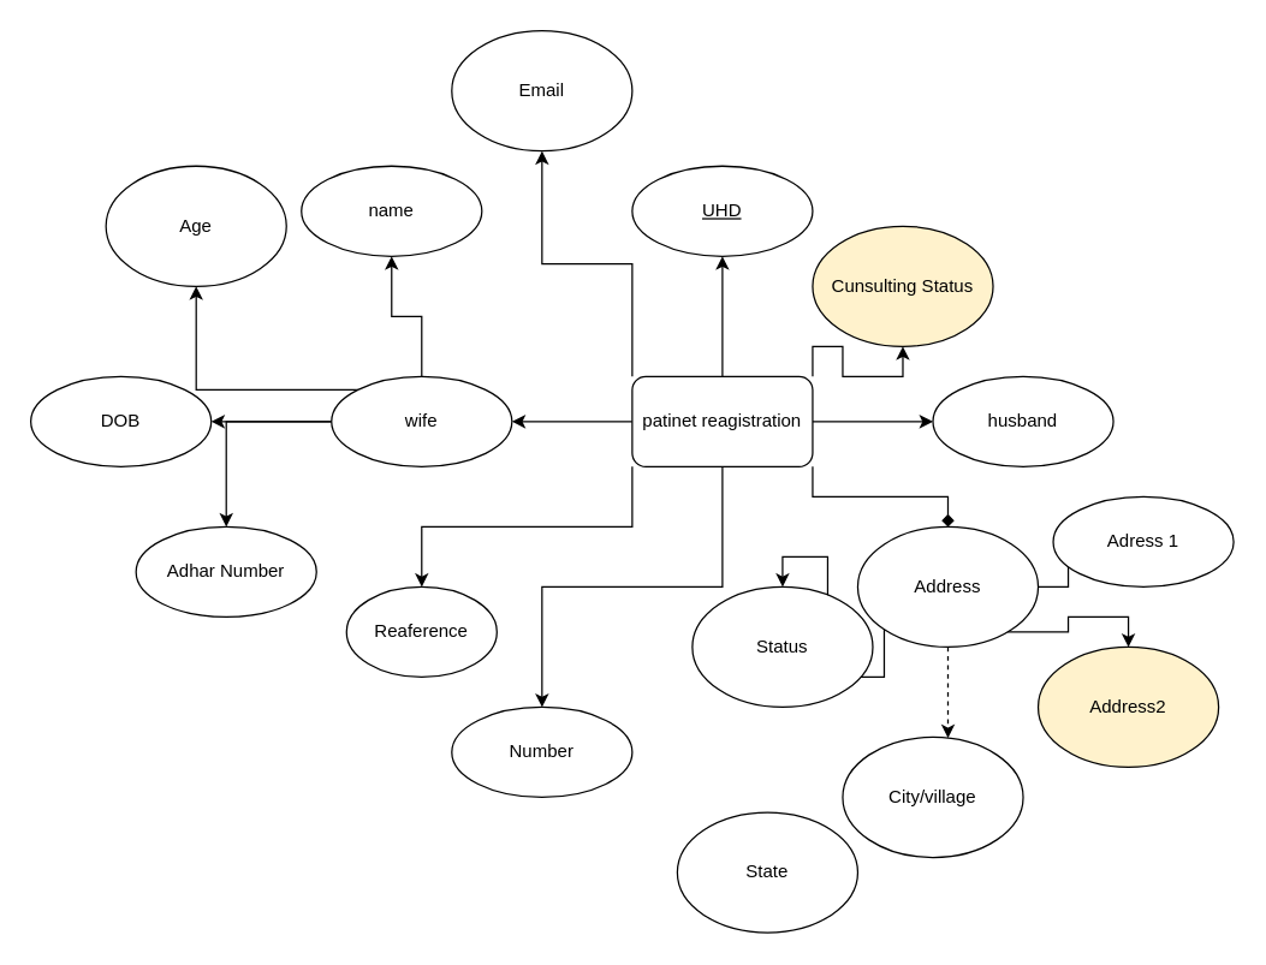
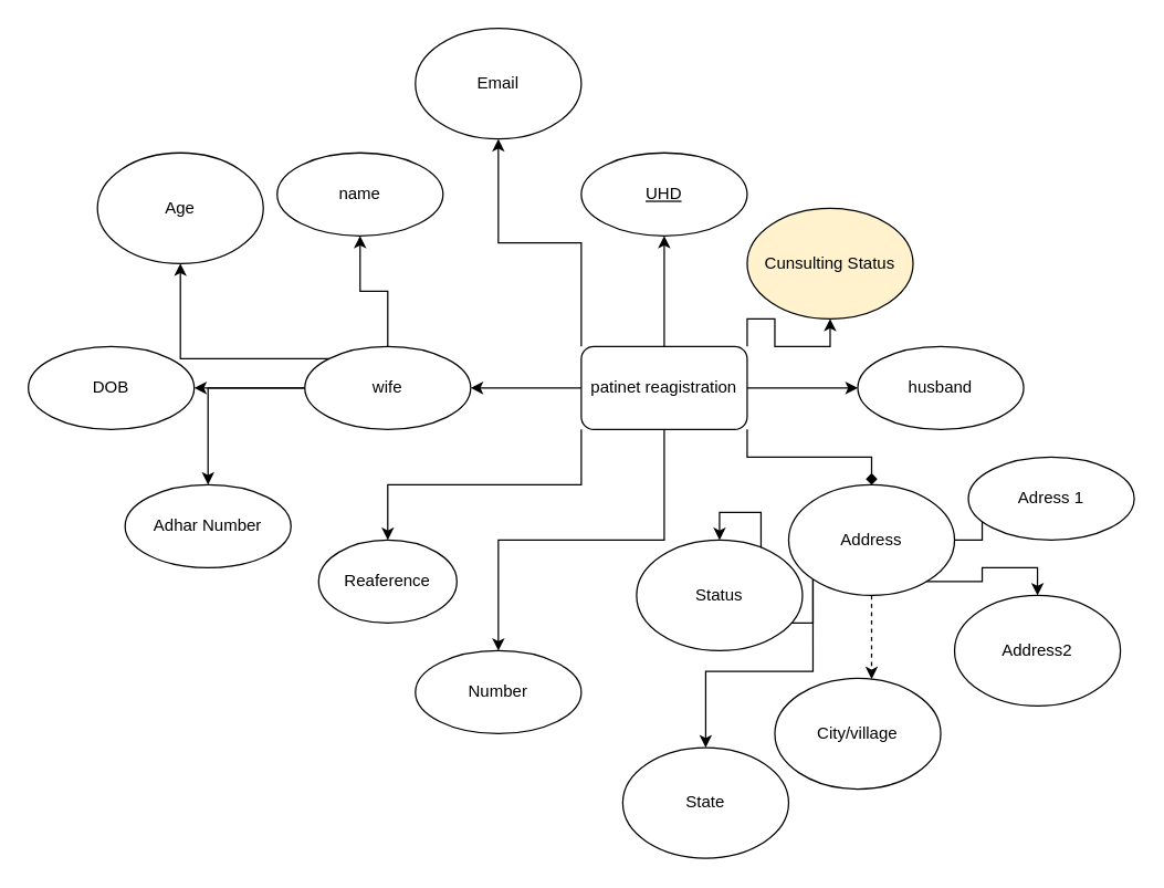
  <mxCell id="0" />
  <mxCell id="1" parent="0" />
  <mxCell id="2" value="" style="edgeStyle=orthogonalEdgeStyle;rounded=0;orthogonalLoop=1;jettySize=auto;html=1;" edge="1" parent="1" source="10" target="11"><mxGeometry relative="1" as="geometry" /></mxCell>
  <mxCell id="3" value="" style="edgeStyle=orthogonalEdgeStyle;rounded=0;orthogonalLoop=1;jettySize=auto;html=1;" edge="1" parent="1" source="10" target="16"><mxGeometry relative="1" as="geometry"><Array as="points"><mxPoint x="440" y="280" /><mxPoint x="440" y="280" /></Array></mxGeometry></mxCell>
  <mxCell id="4" value="" style="edgeStyle=orthogonalEdgeStyle;rounded=0;orthogonalLoop=1;jettySize=auto;html=1;" edge="1" parent="1" source="10" target="17"><mxGeometry relative="1" as="geometry" /></mxCell>
  <mxCell id="5" value="" style="edgeStyle=orthogonalEdgeStyle;rounded=0;orthogonalLoop=1;jettySize=auto;html=1;" edge="1" parent="1" source="10" target="18"><mxGeometry relative="1" as="geometry" /></mxCell>
  <mxCell id="6" style="edgeStyle=orthogonalEdgeStyle;rounded=0;orthogonalLoop=1;jettySize=auto;html=1;exitX=1;exitY=1;exitDx=0;exitDy=0;endArrow=diamond;" edge="1" parent="1" source="10" target="29"><mxGeometry relative="1" as="geometry"><mxPoint x="630" y="390" as="targetPoint" /></mxGeometry></mxCell>
  <mxCell id="7" style="edgeStyle=orthogonalEdgeStyle;rounded=0;orthogonalLoop=1;jettySize=auto;html=1;exitX=0;exitY=1;exitDx=0;exitDy=0;" edge="1" parent="1" source="10" target="30"><mxGeometry relative="1" as="geometry"><mxPoint x="390" y="350" as="targetPoint" /></mxGeometry></mxCell>
  <mxCell id="8" style="edgeStyle=orthogonalEdgeStyle;rounded=0;orthogonalLoop=1;jettySize=auto;html=1;exitX=1;exitY=0;exitDx=0;exitDy=0;" edge="1" parent="1" source="10" target="31"><mxGeometry relative="1" as="geometry"><mxPoint x="600" y="190" as="targetPoint" /></mxGeometry></mxCell>
  <mxCell id="9" style="edgeStyle=orthogonalEdgeStyle;rounded=0;orthogonalLoop=1;jettySize=auto;html=1;exitX=0;exitY=0;exitDx=0;exitDy=0;" edge="1" parent="1" source="10" target="32"><mxGeometry relative="1" as="geometry"><mxPoint x="390" y="220" as="targetPoint" /></mxGeometry></mxCell>
  <mxCell id="10" value="patinet reagistration" style="rounded=1;whiteSpace=wrap;html=1;" vertex="1" parent="1"><mxGeometry x="420" y="250" width="120" height="60" as="geometry" /></mxCell>
  <mxCell id="11" value="Number" style="ellipse;whiteSpace=wrap;html=1;rounded=1;" vertex="1" parent="1"><mxGeometry x="300" y="470" width="120" height="60" as="geometry" /></mxCell>
  <mxCell id="12" value="" style="edgeStyle=orthogonalEdgeStyle;rounded=0;orthogonalLoop=1;jettySize=auto;html=1;" edge="1" parent="1" source="16" target="19"><mxGeometry relative="1" as="geometry" /></mxCell>
  <mxCell id="13" value="" style="edgeStyle=orthogonalEdgeStyle;rounded=0;orthogonalLoop=1;jettySize=auto;html=1;" edge="1" parent="1" source="16" target="20"><mxGeometry relative="1" as="geometry" /></mxCell>
  <mxCell id="14" value="" style="edgeStyle=orthogonalEdgeStyle;rounded=0;orthogonalLoop=1;jettySize=auto;html=1;" edge="1" parent="1" source="16" target="21"><mxGeometry relative="1" as="geometry" /></mxCell>
  <mxCell id="15" style="edgeStyle=orthogonalEdgeStyle;rounded=0;orthogonalLoop=1;jettySize=auto;html=1;exitX=0;exitY=0;exitDx=0;exitDy=0;" edge="1" parent="1" source="16" target="22"><mxGeometry relative="1" as="geometry"><mxPoint x="170" y="200" as="targetPoint" /></mxGeometry></mxCell>
  <mxCell id="16" value="wife" style="ellipse;whiteSpace=wrap;html=1;rounded=1;" vertex="1" parent="1"><mxGeometry x="220" y="250" width="120" height="60" as="geometry" /></mxCell>
  <mxCell id="17" value="&lt;u&gt;UHD&lt;/u&gt;" style="ellipse;whiteSpace=wrap;html=1;rounded=1;" vertex="1" parent="1"><mxGeometry x="420" y="110" width="120" height="60" as="geometry" /></mxCell>
  <mxCell id="18" value="husband" style="ellipse;whiteSpace=wrap;html=1;rounded=1;" vertex="1" parent="1"><mxGeometry x="620" y="250" width="120" height="60" as="geometry" /></mxCell>
  <mxCell id="19" value="name" style="ellipse;whiteSpace=wrap;html=1;rounded=1;" vertex="1" parent="1"><mxGeometry x="200" y="110" width="120" height="60" as="geometry" /></mxCell>
  <mxCell id="20" value="DOB" style="ellipse;whiteSpace=wrap;html=1;rounded=1;" vertex="1" parent="1"><mxGeometry x="20" y="250" width="120" height="60" as="geometry" /></mxCell>
  <mxCell id="21" value="Adhar Number" style="ellipse;whiteSpace=wrap;html=1;rounded=1;" vertex="1" parent="1"><mxGeometry x="90" y="350" width="120" height="60" as="geometry" /></mxCell>
  <mxCell id="22" value="Age" style="ellipse;whiteSpace=wrap;html=1;" vertex="1" parent="1"><mxGeometry x="70" y="110" width="120" height="80" as="geometry" /></mxCell>
  <mxCell id="23" style="edgeStyle=orthogonalEdgeStyle;rounded=0;orthogonalLoop=1;jettySize=auto;html=1;exitX=0.5;exitY=1;exitDx=0;exitDy=0;" edge="1" parent="1" source="10" target="10"><mxGeometry relative="1" as="geometry" /></mxCell>
  <mxCell id="24" value="" style="edgeStyle=orthogonalEdgeStyle;rounded=0;orthogonalLoop=1;jettySize=auto;html=1;" edge="1" parent="1" source="29" target="33"><mxGeometry relative="1" as="geometry" /></mxCell>
  <mxCell id="25" value="" style="edgeStyle=orthogonalEdgeStyle;rounded=0;orthogonalLoop=1;jettySize=auto;html=1;" edge="1" parent="1" source="29" target="34"><mxGeometry relative="1" as="geometry"><Array as="points"><mxPoint x="710" y="420" /><mxPoint x="710" y="410" /><mxPoint x="750" y="410" /></Array></mxGeometry></mxCell>
  <mxCell id="26" value="" style="edgeStyle=orthogonalEdgeStyle;rounded=0;orthogonalLoop=1;jettySize=auto;html=1;dashed=1;" edge="1" parent="1" source="29" target="35"><mxGeometry relative="1" as="geometry"><mxPoint x="580" y="460" as="targetPoint" /><Array as="points"><mxPoint x="570" y="420" /><mxPoint x="570" y="420" /></Array></mxGeometry></mxCell>
+ <mxCell id="27" style="edgeStyle=orthogonalEdgeStyle;rounded=0;orthogonalLoop=1;jettySize=auto;html=1;exitX=0;exitY=1;exitDx=0;exitDy=0;" edge="1" parent="1" source="29" target="36"><mxGeometry relative="1" as="geometry"><mxPoint x="550" y="500" as="targetPoint" /></mxGeometry></mxCell>
  <mxCell id="28" style="edgeStyle=orthogonalEdgeStyle;rounded=0;orthogonalLoop=1;jettySize=auto;html=1;exitX=0;exitY=0;exitDx=0;exitDy=0;" edge="1" parent="1" source="29" target="37"><mxGeometry relative="1" as="geometry"><mxPoint x="550" y="362" as="targetPoint" /></mxGeometry></mxCell>
  <mxCell id="29" value="Address" style="ellipse;whiteSpace=wrap;html=1;" vertex="1" parent="1"><mxGeometry x="570" y="350" width="120" height="80" as="geometry" /></mxCell>
  <mxCell id="30" value="Reaference" style="ellipse;whiteSpace=wrap;html=1;" vertex="1" parent="1"><mxGeometry x="230" y="390" width="100" height="60" as="geometry" /></mxCell>
  <mxCell id="31" value="Cunsulting Status" style="ellipse;whiteSpace=wrap;html=1;fillColor=#fff2cc;" vertex="1" parent="1"><mxGeometry x="540" y="150" width="120" height="80" as="geometry" /></mxCell>
  <mxCell id="32" value="Email" style="ellipse;whiteSpace=wrap;html=1;" vertex="1" parent="1"><mxGeometry x="300" y="20" width="120" height="80" as="geometry" /></mxCell>
  <mxCell id="33" value="Adress 1" style="ellipse;whiteSpace=wrap;html=1;" vertex="1" parent="1"><mxGeometry x="700" y="330" width="120" height="60" as="geometry" /></mxCell>
- <mxCell id="34" value="Address2" style="ellipse;whiteSpace=wrap;html=1;fillColor=#fff2cc;" vertex="1" parent="1"><mxGeometry x="690" y="430" width="120" height="80" as="geometry" /></mxCell>
+ <mxCell id="34" value="Address2" style="ellipse;whiteSpace=wrap;html=1;" vertex="1" parent="1"><mxGeometry x="690" y="430" width="120" height="80" as="geometry" /></mxCell>
  <mxCell id="35" value="City/village" style="ellipse;whiteSpace=wrap;html=1;" vertex="1" parent="1"><mxGeometry x="560" y="490" width="120" height="80" as="geometry" /></mxCell>
  <mxCell id="36" value="State" style="ellipse;whiteSpace=wrap;html=1;" vertex="1" parent="1"><mxGeometry x="450" y="540" width="120" height="80" as="geometry" /></mxCell>
  <mxCell id="37" value="Status" style="ellipse;whiteSpace=wrap;html=1;" vertex="1" parent="1"><mxGeometry x="460" y="390" width="120" height="80" as="geometry" /></mxCell>
